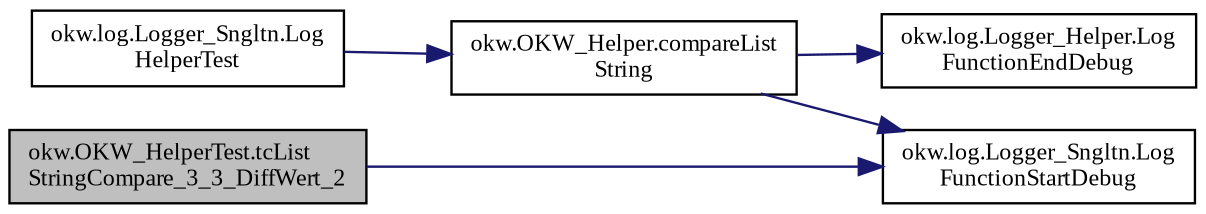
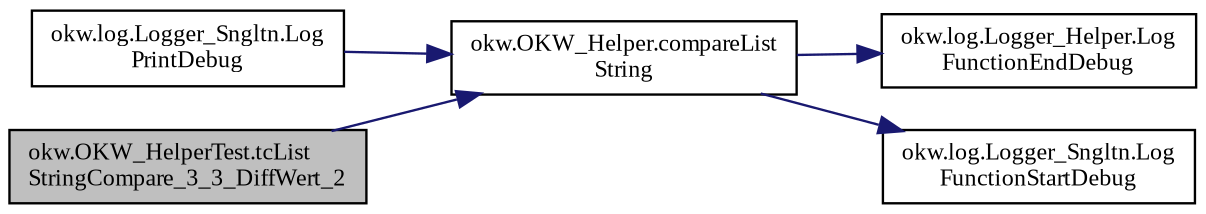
  digraph {
    fontname="Liberation Serif"
    rankdir=LR
    node [color=black fillcolor=white fontname="Liberation Serif" fontsize=10 shape=record style=filled]
    edge [color=midnightblue fontname="Liberation Serif" fontsize=10 labelfontname=Helvetica labelfontsize=10 style=solid]
    n1 [fillcolor=grey75 fontcolor=black height=0.2 label="okw.OKW_HelperTest.tcList\lStringCompare_3_3_DiffWert_2" width=0.4]
    n2 [height=0.2 label="okw.OKW_Helper.compareList\lString" width=0.4]
    n3 [height=0.2 label="okw.log.Logger_Sngltn.Log\lFunctionStartDebug" width=0.4]
    n4 [height=0.2 label="okw.log.Logger_Helper.Log\lFunctionEndDebug" width=0.4]
-   n5 [height=0.2 label="okw.log.Logger_Sngltn.Log\lHelperTest" width=0.4]
-   n1 -> n3
+   n5 [height=0.2 label="okw.log.Logger_Sngltn.Log\lPrintDebug" width=0.4]
+   n1 -> n2
    n2 -> n3
    n2 -> n4
    n5 -> n2
  }
